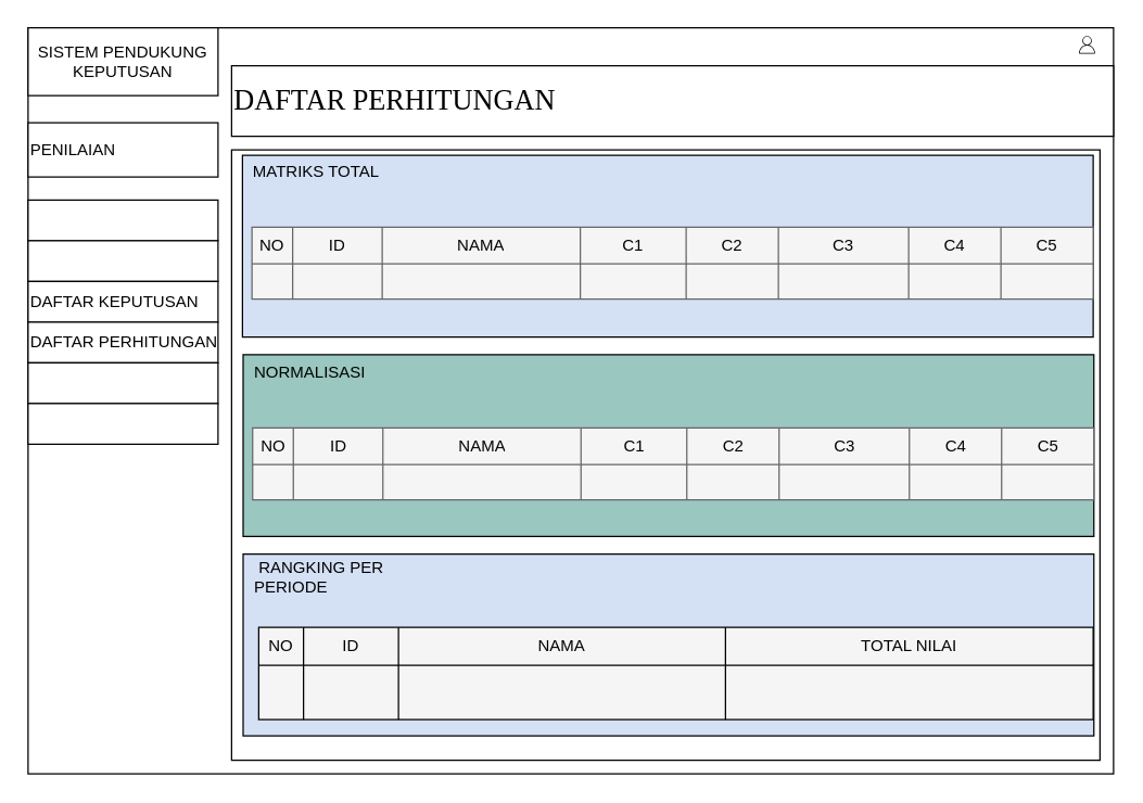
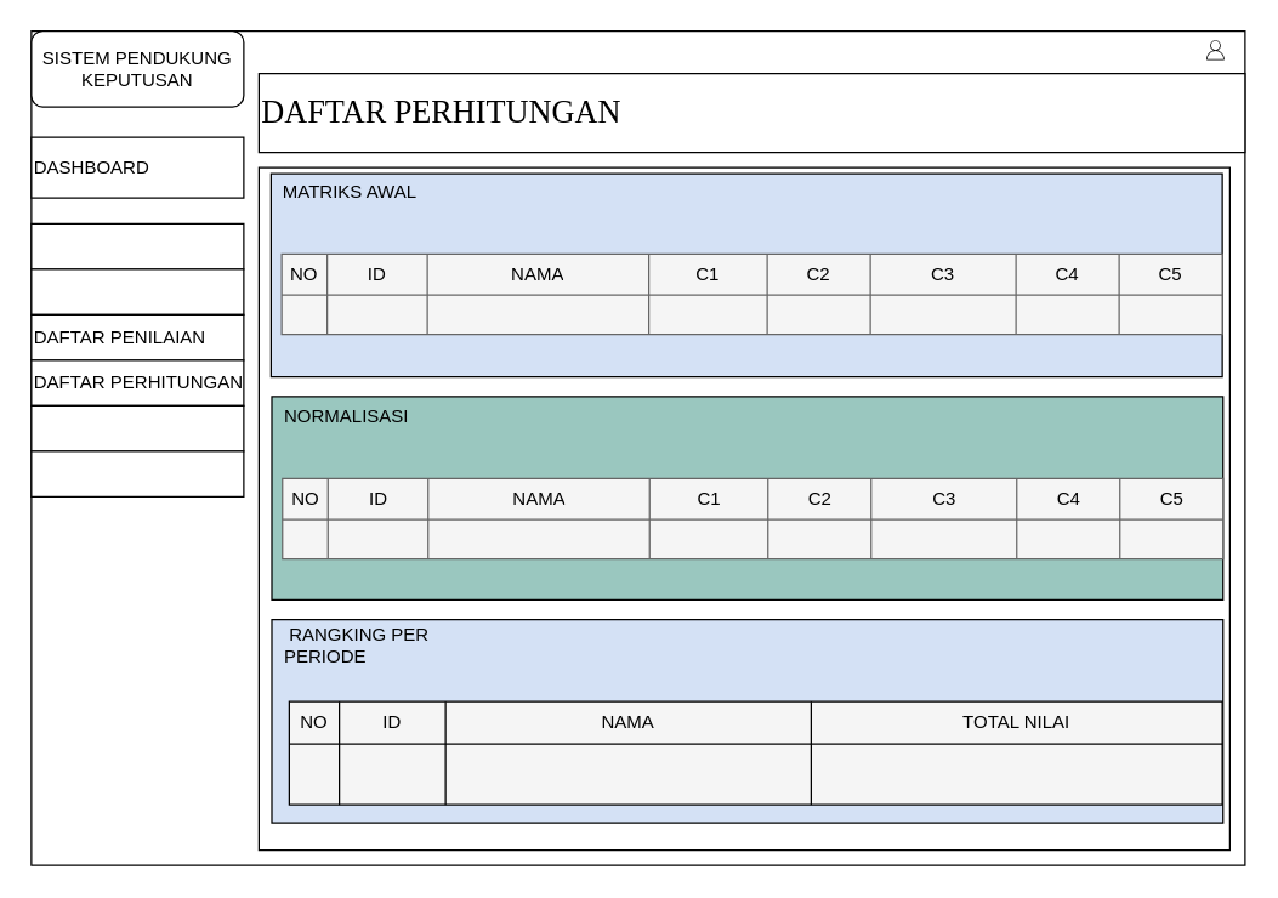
  <mxCell id="0" />
  <mxCell id="1" parent="0" />
  <mxCell id="2" value="" style="rounded=0;whiteSpace=wrap;html=1;" parent="1" vertex="1"><mxGeometry x="20" y="20" width="800" height="550" as="geometry" /></mxCell>
- <mxCell id="3" value="SISTEM PENDUKUNG&lt;br&gt;KEPUTUSAN" style="rounded=0;whiteSpace=wrap;html=1;" parent="1" vertex="1"><mxGeometry x="20" y="20" width="140" height="50" as="geometry" /></mxCell>
- <mxCell id="4" value="PENILAIAN" style="rounded=0;whiteSpace=wrap;html=1;align=left;" parent="1" vertex="1"><mxGeometry x="20" y="90" width="140" height="40" as="geometry" /></mxCell>
+ <mxCell id="3" value="SISTEM PENDUKUNG&lt;br&gt;KEPUTUSAN" style="whiteSpace=wrap;html=1;rounded=1;" parent="1" vertex="1"><mxGeometry x="20" y="20" width="140" height="50" as="geometry" /></mxCell>
+ <mxCell id="4" value="DASHBOARD" style="rounded=0;whiteSpace=wrap;html=1;align=left;" parent="1" vertex="1"><mxGeometry x="20" y="90" width="140" height="40" as="geometry" /></mxCell>
  <mxCell id="5" value="" style="rounded=0;whiteSpace=wrap;html=1;" parent="1" vertex="1"><mxGeometry x="20" y="147" width="140" height="30" as="geometry" /></mxCell>
  <mxCell id="6" value="" style="rounded=0;whiteSpace=wrap;html=1;" parent="1" vertex="1"><mxGeometry x="20" y="177" width="140" height="30" as="geometry" /></mxCell>
- <mxCell id="7" value="DAFTAR KEPUTUSAN" style="rounded=0;whiteSpace=wrap;html=1;align=left;" parent="1" vertex="1"><mxGeometry x="20" y="207" width="140" height="30" as="geometry" /></mxCell>
+ <mxCell id="7" value="DAFTAR PENILAIAN" style="rounded=0;whiteSpace=wrap;html=1;align=left;" parent="1" vertex="1"><mxGeometry x="20" y="207" width="140" height="30" as="geometry" /></mxCell>
  <mxCell id="8" value="DAFTAR PERHITUNGAN" style="rounded=0;whiteSpace=wrap;html=1;align=left;" parent="1" vertex="1"><mxGeometry x="20" y="237" width="140" height="30" as="geometry" /></mxCell>
  <mxCell id="9" value="" style="rounded=0;whiteSpace=wrap;html=1;" parent="1" vertex="1"><mxGeometry x="20" y="267" width="140" height="30" as="geometry" /></mxCell>
  <mxCell id="10" value="" style="rounded=0;whiteSpace=wrap;html=1;" parent="1" vertex="1"><mxGeometry x="20" y="297" width="140" height="30" as="geometry" /></mxCell>
  <mxCell id="11" value="DAFTAR PERHITUNGAN" style="rounded=0;whiteSpace=wrap;html=1;align=left;fontFamily=Times New Roman;fontSize=21;" parent="1" vertex="1"><mxGeometry x="170" y="48" width="650" height="52" as="geometry" /></mxCell>
  <mxCell id="12" value="" style="sketch=0;outlineConnect=0;fillColor=#000000;strokeColor=#000000;dashed=0;verticalLabelPosition=bottom;verticalAlign=top;align=center;html=1;fontSize=12;fontStyle=0;aspect=fixed;pointerEvents=1;shape=mxgraph.aws4.user;" parent="1" vertex="1"><mxGeometry x="794" y="26" width="13" height="13" as="geometry" /></mxCell>
  <mxCell id="13" value="" style="rounded=0;whiteSpace=wrap;html=1;" parent="1" vertex="1"><mxGeometry x="170" y="110" width="640" height="450" as="geometry" /></mxCell>
  <mxCell id="14" value="" style="rounded=0;whiteSpace=wrap;html=1;fontSize=12;strokeColor=#000000;fillColor=#D4E1F5;" parent="1" vertex="1"><mxGeometry x="178" y="114" width="627" height="134" as="geometry" /></mxCell>
- <mxCell id="15" value="MATRIKS TOTAL" style="rounded=0;whiteSpace=wrap;html=1;strokeColor=none;fontSize=12;align=left;fillColor=none;" parent="1" vertex="1"><mxGeometry x="184" y="115" width="121" height="22" as="geometry" /></mxCell>
+ <mxCell id="15" value="MATRIKS AWAL" style="rounded=0;whiteSpace=wrap;html=1;strokeColor=none;fontSize=12;align=left;fillColor=none;" parent="1" vertex="1"><mxGeometry x="184" y="115" width="121" height="22" as="geometry" /></mxCell>
  <mxCell id="16" value="" style="shape=table;startSize=0;container=1;collapsible=0;childLayout=tableLayout;strokeColor=#666666;fillColor=#F5F5F5;fontColor=#333333;" parent="1" vertex="1"><mxGeometry x="185" y="167" width="620" height="53" as="geometry" /></mxCell>
  <mxCell id="17" value="" style="shape=tableRow;horizontal=0;startSize=0;swimlaneHead=0;swimlaneBody=0;top=0;left=0;bottom=0;right=0;collapsible=0;dropTarget=0;fillColor=none;points=[[0,0.5],[1,0.5]];portConstraint=eastwest;strokeColor=#000000;" parent="16" vertex="1"><mxGeometry width="620" height="27" as="geometry" /></mxCell>
  <mxCell id="18" value="NO" style="shape=partialRectangle;html=1;whiteSpace=wrap;connectable=0;overflow=hidden;fillColor=none;top=0;left=0;bottom=0;right=0;pointerEvents=1;strokeColor=#000000;" parent="17" vertex="1"><mxGeometry width="30" height="27" as="geometry"><mxRectangle width="30" height="27" as="alternateBounds" /></mxGeometry></mxCell>
  <mxCell id="19" value="ID" style="shape=partialRectangle;html=1;whiteSpace=wrap;connectable=0;overflow=hidden;fillColor=none;top=0;left=0;bottom=0;right=0;pointerEvents=1;strokeColor=#000000;" parent="17" vertex="1"><mxGeometry x="30" width="66" height="27" as="geometry"><mxRectangle width="66" height="27" as="alternateBounds" /></mxGeometry></mxCell>
  <mxCell id="20" value="NAMA" style="shape=partialRectangle;html=1;whiteSpace=wrap;connectable=0;overflow=hidden;fillColor=none;top=0;left=0;bottom=0;right=0;pointerEvents=1;strokeColor=#000000;" parent="17" vertex="1"><mxGeometry x="96" width="146" height="27" as="geometry"><mxRectangle width="146" height="27" as="alternateBounds" /></mxGeometry></mxCell>
  <mxCell id="21" value="C1" style="shape=partialRectangle;html=1;whiteSpace=wrap;connectable=0;overflow=hidden;fillColor=none;top=0;left=0;bottom=0;right=0;pointerEvents=1;strokeColor=#000000;" parent="17" vertex="1"><mxGeometry x="242" width="78" height="27" as="geometry"><mxRectangle width="78" height="27" as="alternateBounds" /></mxGeometry></mxCell>
  <mxCell id="22" value="C2" style="shape=partialRectangle;html=1;whiteSpace=wrap;connectable=0;overflow=hidden;fillColor=none;top=0;left=0;bottom=0;right=0;pointerEvents=1;strokeColor=#000000;" parent="17" vertex="1"><mxGeometry x="320" width="68" height="27" as="geometry"><mxRectangle width="68" height="27" as="alternateBounds" /></mxGeometry></mxCell>
  <mxCell id="23" value="C3" style="shape=partialRectangle;html=1;whiteSpace=wrap;connectable=0;overflow=hidden;fillColor=none;top=0;left=0;bottom=0;right=0;pointerEvents=1;strokeColor=#000000;" parent="17" vertex="1"><mxGeometry x="388" width="96" height="27" as="geometry"><mxRectangle width="96" height="27" as="alternateBounds" /></mxGeometry></mxCell>
  <mxCell id="24" value="C4" style="shape=partialRectangle;html=1;whiteSpace=wrap;connectable=0;overflow=hidden;fillColor=none;top=0;left=0;bottom=0;right=0;pointerEvents=1;strokeColor=#000000;" parent="17" vertex="1"><mxGeometry x="484" width="68" height="27" as="geometry"><mxRectangle width="68" height="27" as="alternateBounds" /></mxGeometry></mxCell>
  <mxCell id="25" value="C5" style="shape=partialRectangle;html=1;whiteSpace=wrap;connectable=0;overflow=hidden;fillColor=none;top=0;left=0;bottom=0;right=0;pointerEvents=1;strokeColor=#000000;" parent="17" vertex="1"><mxGeometry x="552" width="68" height="27" as="geometry"><mxRectangle width="68" height="27" as="alternateBounds" /></mxGeometry></mxCell>
  <mxCell id="26" style="shape=tableRow;horizontal=0;startSize=0;swimlaneHead=0;swimlaneBody=0;top=0;left=0;bottom=0;right=0;collapsible=0;dropTarget=0;fillColor=none;points=[[0,0.5],[1,0.5]];portConstraint=eastwest;strokeColor=#000000;" parent="16" vertex="1"><mxGeometry y="27" width="620" height="26" as="geometry" /></mxCell>
  <mxCell id="27" style="shape=partialRectangle;html=1;whiteSpace=wrap;connectable=0;overflow=hidden;fillColor=none;top=0;left=0;bottom=0;right=0;pointerEvents=1;strokeColor=#000000;" parent="26" vertex="1"><mxGeometry width="30" height="26" as="geometry"><mxRectangle width="30" height="26" as="alternateBounds" /></mxGeometry></mxCell>
  <mxCell id="28" style="shape=partialRectangle;html=1;whiteSpace=wrap;connectable=0;overflow=hidden;fillColor=none;top=0;left=0;bottom=0;right=0;pointerEvents=1;strokeColor=#000000;" parent="26" vertex="1"><mxGeometry x="30" width="66" height="26" as="geometry"><mxRectangle width="66" height="26" as="alternateBounds" /></mxGeometry></mxCell>
  <mxCell id="29" style="shape=partialRectangle;html=1;whiteSpace=wrap;connectable=0;overflow=hidden;fillColor=none;top=0;left=0;bottom=0;right=0;pointerEvents=1;strokeColor=#000000;" parent="26" vertex="1"><mxGeometry x="96" width="146" height="26" as="geometry"><mxRectangle width="146" height="26" as="alternateBounds" /></mxGeometry></mxCell>
  <mxCell id="30" style="shape=partialRectangle;html=1;whiteSpace=wrap;connectable=0;overflow=hidden;fillColor=none;top=0;left=0;bottom=0;right=0;pointerEvents=1;strokeColor=#000000;" parent="26" vertex="1"><mxGeometry x="242" width="78" height="26" as="geometry"><mxRectangle width="78" height="26" as="alternateBounds" /></mxGeometry></mxCell>
  <mxCell id="31" style="shape=partialRectangle;html=1;whiteSpace=wrap;connectable=0;overflow=hidden;fillColor=none;top=0;left=0;bottom=0;right=0;pointerEvents=1;strokeColor=#000000;" parent="26" vertex="1"><mxGeometry x="320" width="68" height="26" as="geometry"><mxRectangle width="68" height="26" as="alternateBounds" /></mxGeometry></mxCell>
  <mxCell id="32" style="shape=partialRectangle;html=1;whiteSpace=wrap;connectable=0;overflow=hidden;fillColor=none;top=0;left=0;bottom=0;right=0;pointerEvents=1;strokeColor=#000000;" parent="26" vertex="1"><mxGeometry x="388" width="96" height="26" as="geometry"><mxRectangle width="96" height="26" as="alternateBounds" /></mxGeometry></mxCell>
  <mxCell id="33" style="shape=partialRectangle;html=1;whiteSpace=wrap;connectable=0;overflow=hidden;fillColor=none;top=0;left=0;bottom=0;right=0;pointerEvents=1;strokeColor=#000000;" parent="26" vertex="1"><mxGeometry x="484" width="68" height="26" as="geometry"><mxRectangle width="68" height="26" as="alternateBounds" /></mxGeometry></mxCell>
  <mxCell id="34" style="shape=partialRectangle;html=1;whiteSpace=wrap;connectable=0;overflow=hidden;fillColor=none;top=0;left=0;bottom=0;right=0;pointerEvents=1;strokeColor=#000000;" parent="26" vertex="1"><mxGeometry x="552" width="68" height="26" as="geometry"><mxRectangle width="68" height="26" as="alternateBounds" /></mxGeometry></mxCell>
  <mxCell id="35" value="NORMALISASI" style="rounded=0;whiteSpace=wrap;html=1;strokeColor=none;fontSize=12;align=left;" parent="1" vertex="1"><mxGeometry x="184" y="261" width="121" height="22" as="geometry" /></mxCell>
  <mxCell id="36" value="" style="rounded=0;whiteSpace=wrap;html=1;fontSize=12;strokeColor=#000000;fillColor=#9AC7BF;" parent="1" vertex="1"><mxGeometry x="178.5" y="261" width="627" height="134" as="geometry" /></mxCell>
  <mxCell id="37" value="NORMALISASI" style="rounded=0;whiteSpace=wrap;html=1;strokeColor=none;fontSize=12;align=left;fillColor=none;" parent="1" vertex="1"><mxGeometry x="184.5" y="263" width="121" height="22" as="geometry" /></mxCell>
  <mxCell id="38" value="" style="shape=table;startSize=0;container=1;collapsible=0;childLayout=tableLayout;strokeColor=#666666;fillColor=#f5f5f5;fontColor=#333333;" parent="1" vertex="1"><mxGeometry x="185.5" y="315" width="620" height="53" as="geometry" /></mxCell>
  <mxCell id="39" value="" style="shape=tableRow;horizontal=0;startSize=0;swimlaneHead=0;swimlaneBody=0;top=0;left=0;bottom=0;right=0;collapsible=0;dropTarget=0;fillColor=none;points=[[0,0.5],[1,0.5]];portConstraint=eastwest;strokeColor=#000000;" parent="38" vertex="1"><mxGeometry width="620" height="27" as="geometry" /></mxCell>
  <mxCell id="40" value="NO" style="shape=partialRectangle;html=1;whiteSpace=wrap;connectable=0;overflow=hidden;fillColor=none;top=0;left=0;bottom=0;right=0;pointerEvents=1;strokeColor=#000000;" parent="39" vertex="1"><mxGeometry width="30" height="27" as="geometry"><mxRectangle width="30" height="27" as="alternateBounds" /></mxGeometry></mxCell>
  <mxCell id="41" value="ID" style="shape=partialRectangle;html=1;whiteSpace=wrap;connectable=0;overflow=hidden;fillColor=none;top=0;left=0;bottom=0;right=0;pointerEvents=1;strokeColor=#000000;" parent="39" vertex="1"><mxGeometry x="30" width="66" height="27" as="geometry"><mxRectangle width="66" height="27" as="alternateBounds" /></mxGeometry></mxCell>
  <mxCell id="42" value="NAMA" style="shape=partialRectangle;html=1;whiteSpace=wrap;connectable=0;overflow=hidden;fillColor=none;top=0;left=0;bottom=0;right=0;pointerEvents=1;strokeColor=#000000;" parent="39" vertex="1"><mxGeometry x="96" width="146" height="27" as="geometry"><mxRectangle width="146" height="27" as="alternateBounds" /></mxGeometry></mxCell>
  <mxCell id="43" value="C1" style="shape=partialRectangle;html=1;whiteSpace=wrap;connectable=0;overflow=hidden;fillColor=none;top=0;left=0;bottom=0;right=0;pointerEvents=1;strokeColor=#000000;" parent="39" vertex="1"><mxGeometry x="242" width="78" height="27" as="geometry"><mxRectangle width="78" height="27" as="alternateBounds" /></mxGeometry></mxCell>
  <mxCell id="44" value="C2" style="shape=partialRectangle;html=1;whiteSpace=wrap;connectable=0;overflow=hidden;fillColor=none;top=0;left=0;bottom=0;right=0;pointerEvents=1;strokeColor=#000000;" parent="39" vertex="1"><mxGeometry x="320" width="68" height="27" as="geometry"><mxRectangle width="68" height="27" as="alternateBounds" /></mxGeometry></mxCell>
  <mxCell id="45" value="C3" style="shape=partialRectangle;html=1;whiteSpace=wrap;connectable=0;overflow=hidden;fillColor=none;top=0;left=0;bottom=0;right=0;pointerEvents=1;strokeColor=#000000;" parent="39" vertex="1"><mxGeometry x="388" width="96" height="27" as="geometry"><mxRectangle width="96" height="27" as="alternateBounds" /></mxGeometry></mxCell>
  <mxCell id="46" value="C4" style="shape=partialRectangle;html=1;whiteSpace=wrap;connectable=0;overflow=hidden;fillColor=none;top=0;left=0;bottom=0;right=0;pointerEvents=1;strokeColor=#000000;" parent="39" vertex="1"><mxGeometry x="484" width="68" height="27" as="geometry"><mxRectangle width="68" height="27" as="alternateBounds" /></mxGeometry></mxCell>
  <mxCell id="47" value="C5" style="shape=partialRectangle;html=1;whiteSpace=wrap;connectable=0;overflow=hidden;fillColor=none;top=0;left=0;bottom=0;right=0;pointerEvents=1;strokeColor=#000000;" parent="39" vertex="1"><mxGeometry x="552" width="68" height="27" as="geometry"><mxRectangle width="68" height="27" as="alternateBounds" /></mxGeometry></mxCell>
  <mxCell id="48" style="shape=tableRow;horizontal=0;startSize=0;swimlaneHead=0;swimlaneBody=0;top=0;left=0;bottom=0;right=0;collapsible=0;dropTarget=0;fillColor=none;points=[[0,0.5],[1,0.5]];portConstraint=eastwest;strokeColor=#000000;" parent="38" vertex="1"><mxGeometry y="27" width="620" height="26" as="geometry" /></mxCell>
  <mxCell id="49" style="shape=partialRectangle;html=1;whiteSpace=wrap;connectable=0;overflow=hidden;fillColor=none;top=0;left=0;bottom=0;right=0;pointerEvents=1;strokeColor=#000000;" parent="48" vertex="1"><mxGeometry width="30" height="26" as="geometry"><mxRectangle width="30" height="26" as="alternateBounds" /></mxGeometry></mxCell>
  <mxCell id="50" style="shape=partialRectangle;html=1;whiteSpace=wrap;connectable=0;overflow=hidden;fillColor=none;top=0;left=0;bottom=0;right=0;pointerEvents=1;strokeColor=#000000;" parent="48" vertex="1"><mxGeometry x="30" width="66" height="26" as="geometry"><mxRectangle width="66" height="26" as="alternateBounds" /></mxGeometry></mxCell>
  <mxCell id="51" style="shape=partialRectangle;html=1;whiteSpace=wrap;connectable=0;overflow=hidden;fillColor=none;top=0;left=0;bottom=0;right=0;pointerEvents=1;strokeColor=#000000;" parent="48" vertex="1"><mxGeometry x="96" width="146" height="26" as="geometry"><mxRectangle width="146" height="26" as="alternateBounds" /></mxGeometry></mxCell>
  <mxCell id="52" style="shape=partialRectangle;html=1;whiteSpace=wrap;connectable=0;overflow=hidden;fillColor=none;top=0;left=0;bottom=0;right=0;pointerEvents=1;strokeColor=#000000;" parent="48" vertex="1"><mxGeometry x="242" width="78" height="26" as="geometry"><mxRectangle width="78" height="26" as="alternateBounds" /></mxGeometry></mxCell>
  <mxCell id="53" style="shape=partialRectangle;html=1;whiteSpace=wrap;connectable=0;overflow=hidden;fillColor=none;top=0;left=0;bottom=0;right=0;pointerEvents=1;strokeColor=#000000;" parent="48" vertex="1"><mxGeometry x="320" width="68" height="26" as="geometry"><mxRectangle width="68" height="26" as="alternateBounds" /></mxGeometry></mxCell>
  <mxCell id="54" style="shape=partialRectangle;html=1;whiteSpace=wrap;connectable=0;overflow=hidden;fillColor=none;top=0;left=0;bottom=0;right=0;pointerEvents=1;strokeColor=#000000;" parent="48" vertex="1"><mxGeometry x="388" width="96" height="26" as="geometry"><mxRectangle width="96" height="26" as="alternateBounds" /></mxGeometry></mxCell>
  <mxCell id="55" style="shape=partialRectangle;html=1;whiteSpace=wrap;connectable=0;overflow=hidden;fillColor=none;top=0;left=0;bottom=0;right=0;pointerEvents=1;strokeColor=#000000;" parent="48" vertex="1"><mxGeometry x="484" width="68" height="26" as="geometry"><mxRectangle width="68" height="26" as="alternateBounds" /></mxGeometry></mxCell>
  <mxCell id="56" style="shape=partialRectangle;html=1;whiteSpace=wrap;connectable=0;overflow=hidden;fillColor=none;top=0;left=0;bottom=0;right=0;pointerEvents=1;strokeColor=#000000;" parent="48" vertex="1"><mxGeometry x="552" width="68" height="26" as="geometry"><mxRectangle width="68" height="26" as="alternateBounds" /></mxGeometry></mxCell>
  <mxCell id="57" value="NORMALISASI" style="rounded=0;whiteSpace=wrap;html=1;strokeColor=none;fontSize=12;align=left;" parent="1" vertex="1"><mxGeometry x="184" y="408" width="121" height="22" as="geometry" /></mxCell>
  <mxCell id="58" value="" style="rounded=0;whiteSpace=wrap;html=1;fontSize=12;strokeColor=#000000;fillColor=#D4E1F5;" parent="1" vertex="1"><mxGeometry x="178.5" y="408" width="627" height="134" as="geometry" /></mxCell>
  <mxCell id="59" value="&amp;nbsp;RANGKING PER PERIODE" style="rounded=0;whiteSpace=wrap;html=1;strokeColor=none;fontSize=12;align=left;fillColor=none;" parent="1" vertex="1"><mxGeometry x="184.5" y="410" width="135.5" height="30" as="geometry" /></mxCell>
  <mxCell id="60" value="" style="shape=table;startSize=0;container=1;collapsible=0;childLayout=tableLayout;strokeColor=default;fillColor=#F5F5F5;" parent="1" vertex="1"><mxGeometry x="190" y="462" width="615" height="68" as="geometry" /></mxCell>
  <mxCell id="61" value="" style="shape=tableRow;horizontal=0;startSize=0;swimlaneHead=0;swimlaneBody=0;top=0;left=0;bottom=0;right=0;collapsible=0;dropTarget=0;fillColor=none;points=[[0,0.5],[1,0.5]];portConstraint=eastwest;strokeColor=default;" parent="60" vertex="1"><mxGeometry width="615" height="28" as="geometry" /></mxCell>
  <mxCell id="62" value="NO" style="shape=partialRectangle;html=1;whiteSpace=wrap;connectable=0;overflow=hidden;fillColor=none;top=0;left=0;bottom=0;right=0;pointerEvents=1;strokeColor=default;" parent="61" vertex="1"><mxGeometry width="33" height="28" as="geometry"><mxRectangle width="33" height="28" as="alternateBounds" /></mxGeometry></mxCell>
  <mxCell id="63" value="ID" style="shape=partialRectangle;html=1;whiteSpace=wrap;connectable=0;overflow=hidden;fillColor=none;top=0;left=0;bottom=0;right=0;pointerEvents=1;strokeColor=default;" parent="61" vertex="1"><mxGeometry x="33" width="70" height="28" as="geometry"><mxRectangle width="70" height="28" as="alternateBounds" /></mxGeometry></mxCell>
  <mxCell id="64" value="NAMA" style="shape=partialRectangle;html=1;whiteSpace=wrap;connectable=0;overflow=hidden;fillColor=none;top=0;left=0;bottom=0;right=0;pointerEvents=1;strokeColor=default;" parent="61" vertex="1"><mxGeometry x="103" width="241" height="28" as="geometry"><mxRectangle width="241" height="28" as="alternateBounds" /></mxGeometry></mxCell>
  <mxCell id="65" value="TOTAL NILAI" style="shape=partialRectangle;html=1;whiteSpace=wrap;connectable=0;overflow=hidden;fillColor=none;top=0;left=0;bottom=0;right=0;pointerEvents=1;strokeColor=default;" parent="61" vertex="1"><mxGeometry x="344" width="271" height="28" as="geometry"><mxRectangle width="271" height="28" as="alternateBounds" /></mxGeometry></mxCell>
  <mxCell id="66" value="" style="shape=tableRow;horizontal=0;startSize=0;swimlaneHead=0;swimlaneBody=0;top=0;left=0;bottom=0;right=0;collapsible=0;dropTarget=0;fillColor=none;points=[[0,0.5],[1,0.5]];portConstraint=eastwest;strokeColor=default;" parent="60" vertex="1"><mxGeometry y="28" width="615" height="40" as="geometry" /></mxCell>
  <mxCell id="67" value="" style="shape=partialRectangle;html=1;whiteSpace=wrap;connectable=0;overflow=hidden;fillColor=none;top=0;left=0;bottom=0;right=0;pointerEvents=1;strokeColor=default;" parent="66" vertex="1"><mxGeometry width="33" height="40" as="geometry"><mxRectangle width="33" height="40" as="alternateBounds" /></mxGeometry></mxCell>
  <mxCell id="68" value="" style="shape=partialRectangle;html=1;whiteSpace=wrap;connectable=0;overflow=hidden;fillColor=none;top=0;left=0;bottom=0;right=0;pointerEvents=1;strokeColor=default;" parent="66" vertex="1"><mxGeometry x="33" width="70" height="40" as="geometry"><mxRectangle width="70" height="40" as="alternateBounds" /></mxGeometry></mxCell>
  <mxCell id="69" value="" style="shape=partialRectangle;html=1;whiteSpace=wrap;connectable=0;overflow=hidden;fillColor=none;top=0;left=0;bottom=0;right=0;pointerEvents=1;strokeColor=default;" parent="66" vertex="1"><mxGeometry x="103" width="241" height="40" as="geometry"><mxRectangle width="241" height="40" as="alternateBounds" /></mxGeometry></mxCell>
  <mxCell id="70" value="" style="shape=partialRectangle;html=1;whiteSpace=wrap;connectable=0;overflow=hidden;fillColor=none;top=0;left=0;bottom=0;right=0;pointerEvents=1;strokeColor=default;" parent="66" vertex="1"><mxGeometry x="344" width="271" height="40" as="geometry"><mxRectangle width="271" height="40" as="alternateBounds" /></mxGeometry></mxCell>
